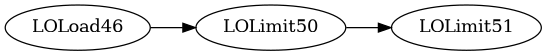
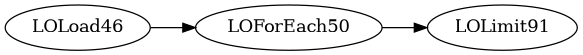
  digraph {
    rankdir=LR
-   LOForEach50 [hasflat=true label=LOLimit50]
-   LOLimit51 [limit=100]
+   LOForEach50 [hasflat=true]
+   LOLimit51 [limit=100 label=LOLimit91]
    n3 [label=LOLoad46]
    LOForEach50 -> LOLimit51
    n3 -> LOForEach50
  }
